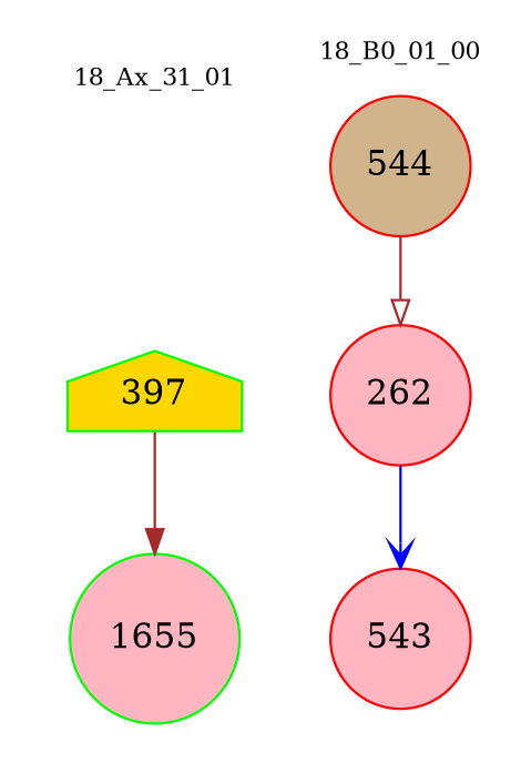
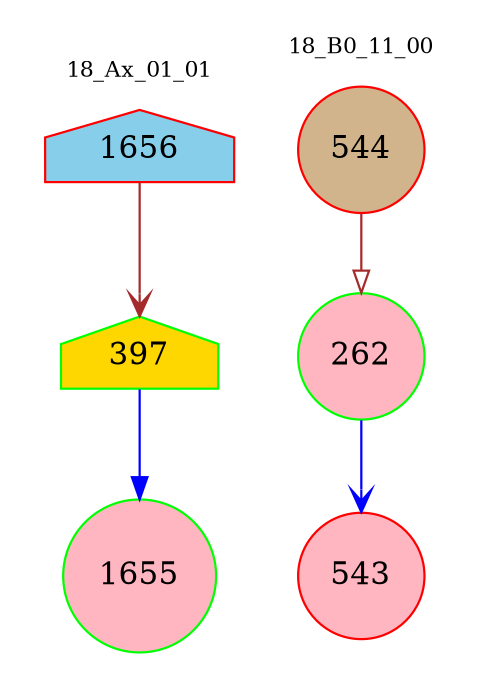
  digraph {
    node [color=red fillcolor=lightpink shape=circle style=filled]
    edge [arrowhead=vee color=brown]
+   n1 [fillcolor=skyblue label=1656 shape=house]
    n2 [color=green fillcolor=gold label=397 shape=house]
    n3 [color=green label=1655]
    n4 [fillcolor=tan label=544]
-   n5 [label=262]
+   n5 [color=green label=262]
    n6 [label=543]
    subgraph cluster_1 {
      color=white
      fontsize=10
-     label="18_Ax_31_01"
+     label="18_Ax_01_01"
+     n1
      n2
      n3
    }
    subgraph cluster_2 {
      color=white
      fontsize=10
-     label="18_B0_01_00"
+     label="18_B0_11_00"
      n4
      n5
      n6
    }
-   n2 -> n3 [arrowhead=normal]
+   n1 -> n2
+   n2 -> n3 [arrowhead=normal color=blue]
    n4 -> n5 [arrowhead=onormal]
    n5 -> n6 [color=blue]
  }
